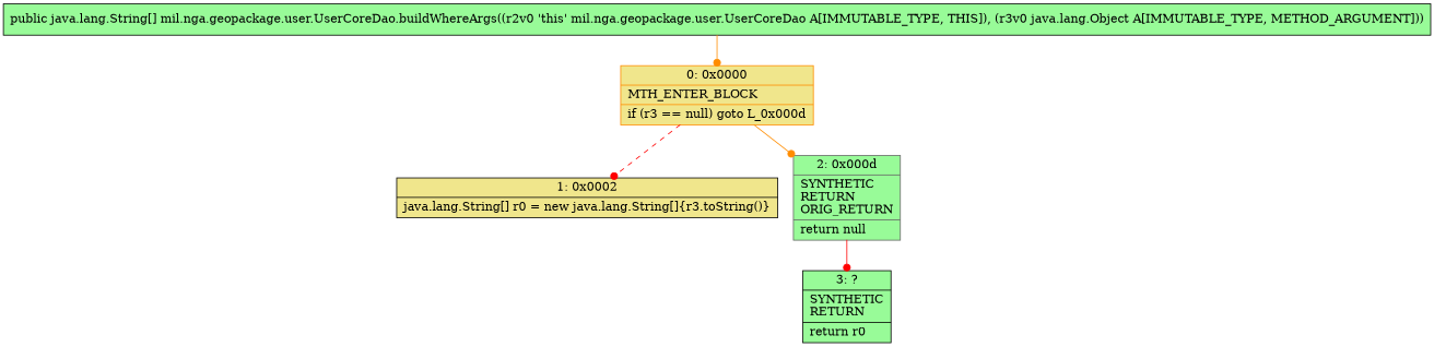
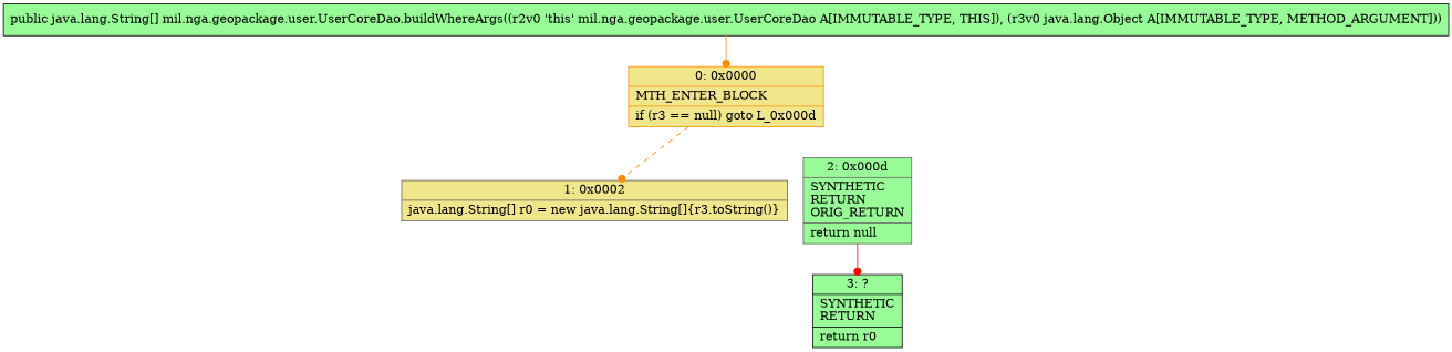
  digraph {
    node [color=gray40 fillcolor=palegreen shape=record style=filled]
    edge [arrowhead=dot color=red]
    n1 [color=darkorange fillcolor=khaki label="{0\:\ 0x0000|MTH_ENTER_BLOCK\l|if (r3 == null) goto L_0x000d\l}"]
-   n2 [color=black fillcolor=khaki label="{1\:\ 0x0002|java.lang.String[] r0 = new java.lang.String[]\{r3.toString()\}\l}"]
+   n2 [fillcolor=khaki label="{1\:\ 0x0002|java.lang.String[] r0 = new java.lang.String[]\{r3.toString()\}\l}"]
    n3 [label="{2\:\ 0x000d|SYNTHETIC\lRETURN\lORIG_RETURN\l|return null\l}"]
    n4 [color=black label="{3\:\ ?|SYNTHETIC\lRETURN\l|return r0\l}"]
    n5 [color=black label="{public java.lang.String[] mil.nga.geopackage.user.UserCoreDao.buildWhereArgs((r2v0 'this' mil.nga.geopackage.user.UserCoreDao A[IMMUTABLE_TYPE, THIS]), (r3v0 java.lang.Object A[IMMUTABLE_TYPE, METHOD_ARGUMENT])) }"]
-   n1 -> n2 [style=dashed]
-   n1 -> n3 [color=darkorange]
+   n1 -> n2 [color=darkorange style=dashed]
    n3 -> n4
    n5 -> n1 [color=darkorange]
  }
